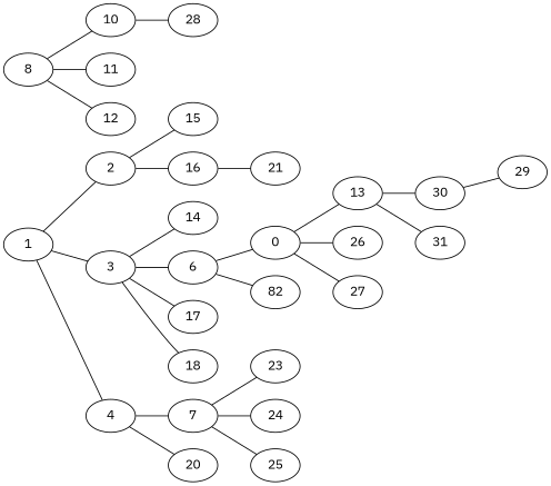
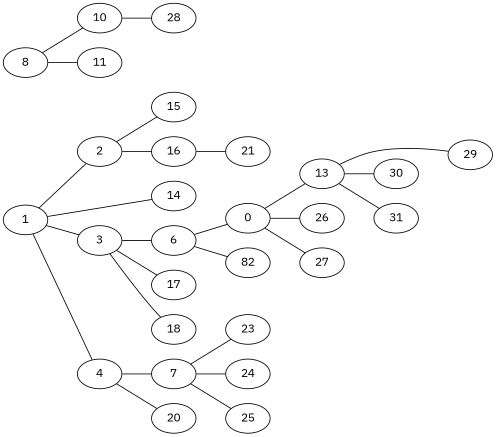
  graph {
    fontname="IBM Plex Sans"
    rankdir=LR
    node [chem=H fontname="IBM Plex Sans"]
    edge [fontname="IBM Plex Sans" valence=1]
    1 [chem=C]
    2 [chem=C]
    3 [chem=C]
    4 [chem=C]
    14
    15
    16
    6 [chem=C]
    17
    18
    7 [chem=C]
    20
    21
    n14 [chem=C label=0]
    n15 [label=82]
    23
    24
    25
    8 [chem=S]
    10 [chem=O]
    11 [chem=O]
-   12 [chem=O]
    13 [chem=C]
    26
    27
    28
    29
    30
    31
    1 -- 2
    1 -- 3
    1 -- 4
-   3 -- 14
+   1 -- 14
    2 -- 15
    2 -- 16
    3 -- 6
    3 -- 17
    3 -- 18
    4 -- 7
    4 -- 20
    16 -- 21
    6 -- n14
    6 -- n15
    7 -- 23
    7 -- 24
    7 -- 25
    n14 -- 13
    n14 -- 26
    n14 -- 27
    8 -- 10
    8 -- 11 [valence=2]
-   8 -- 12 [valence=2]
    10 -- 28
-   30 -- 29
+   13 -- 29
    13 -- 30
    13 -- 31
  }
